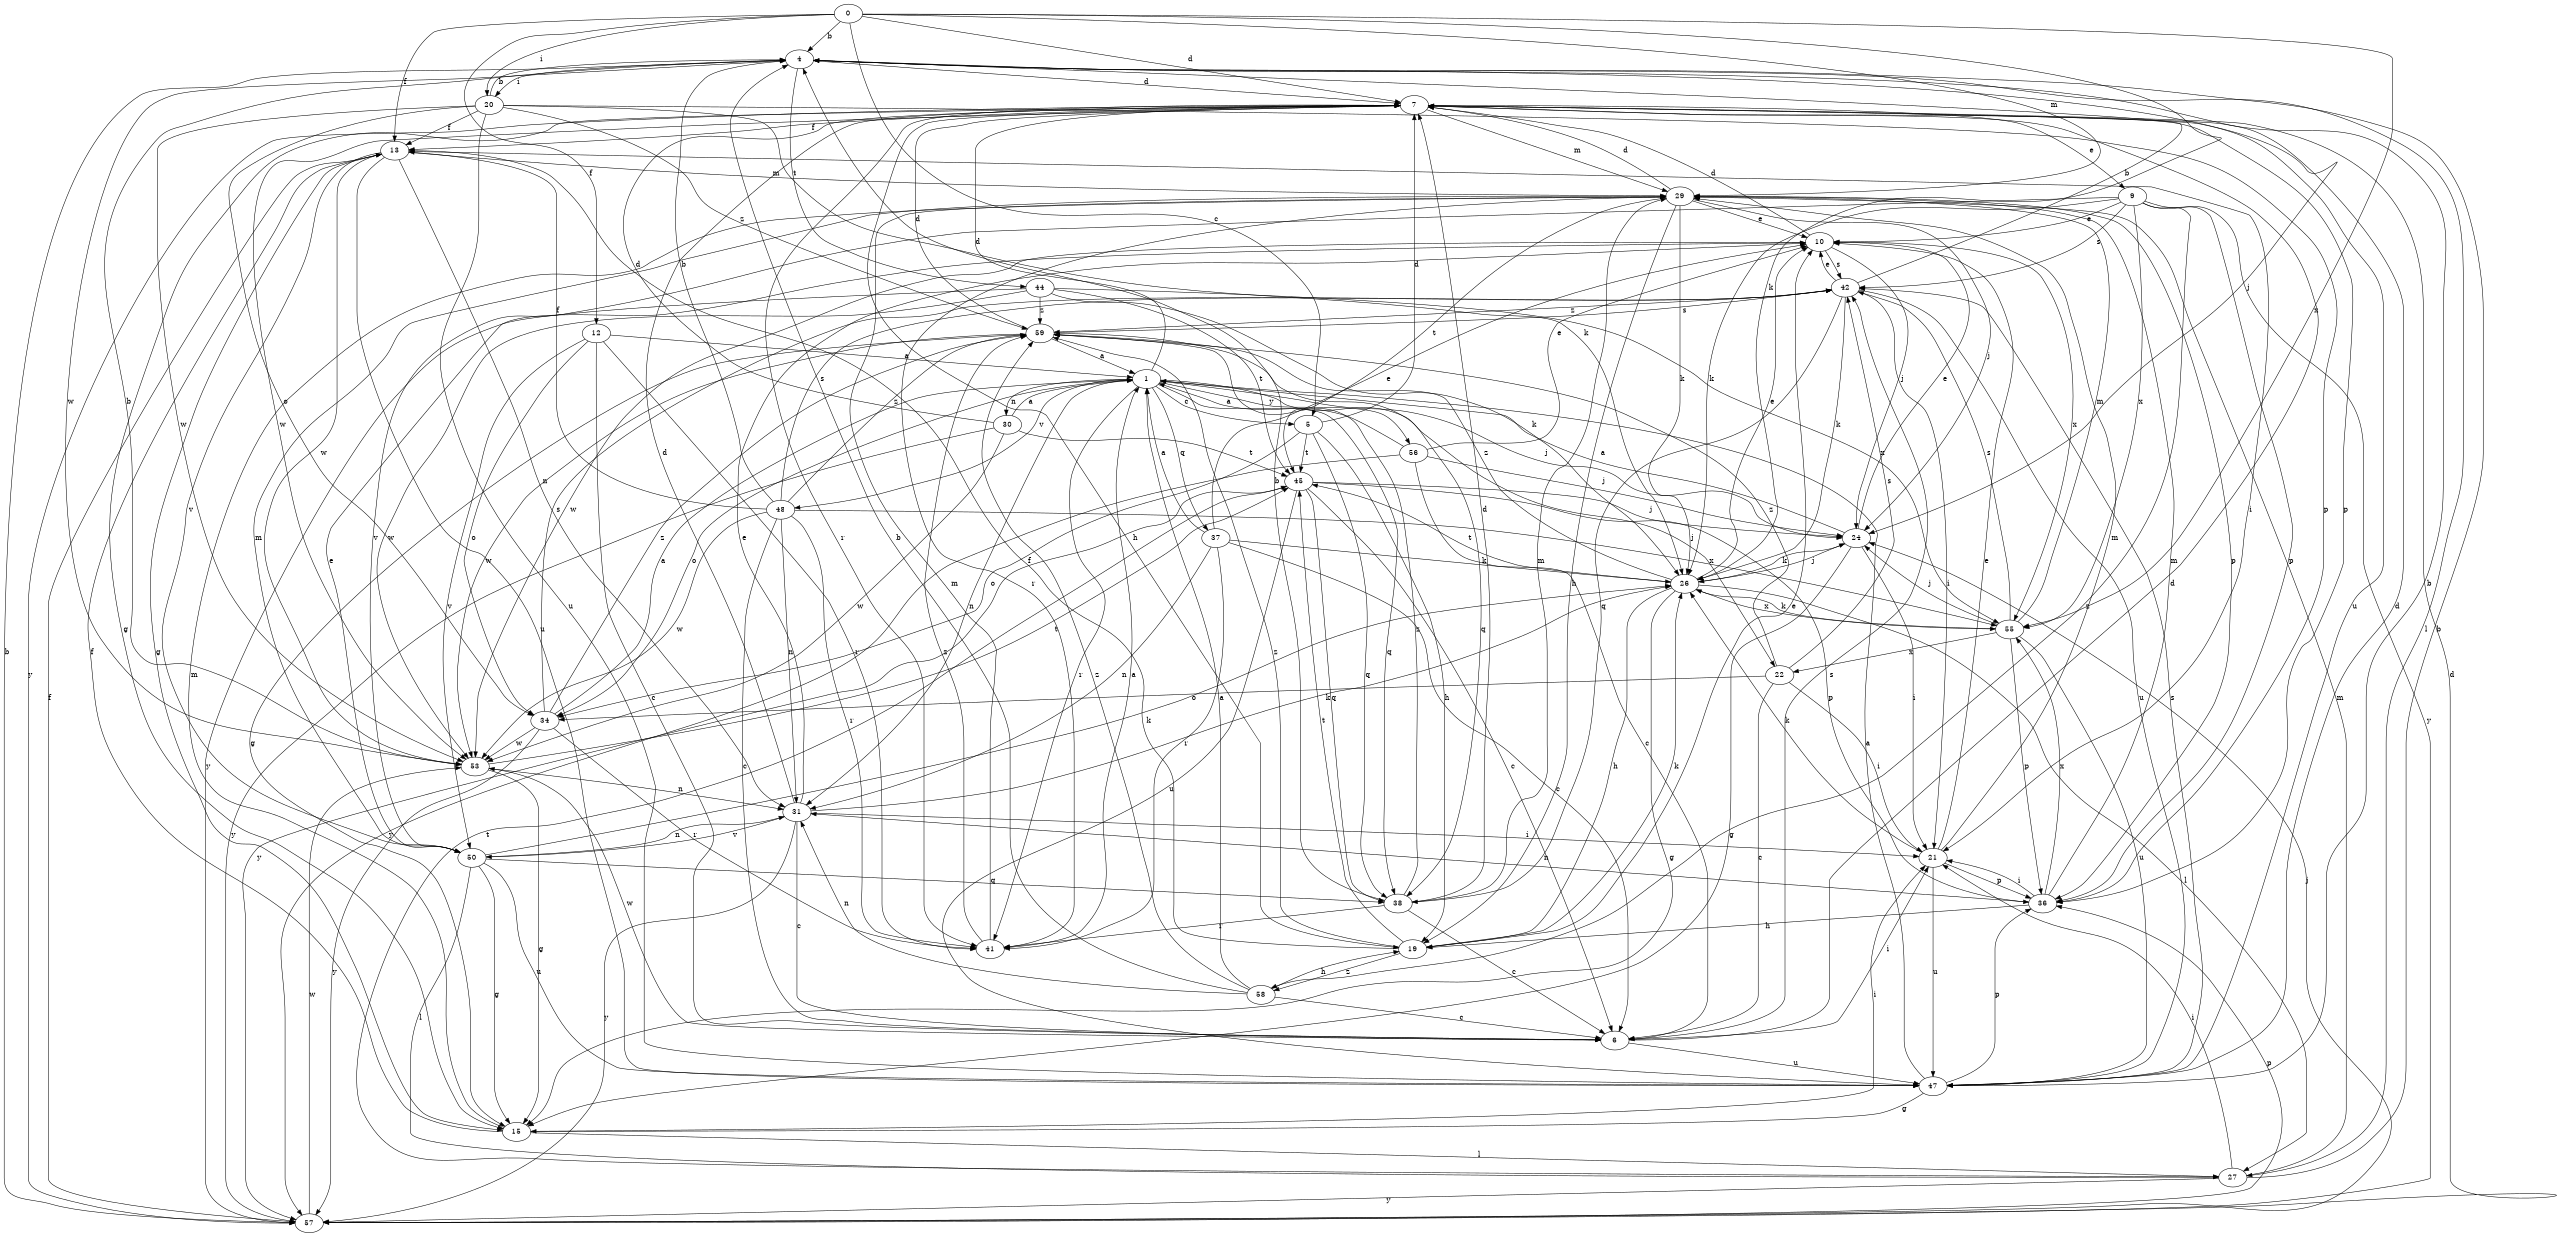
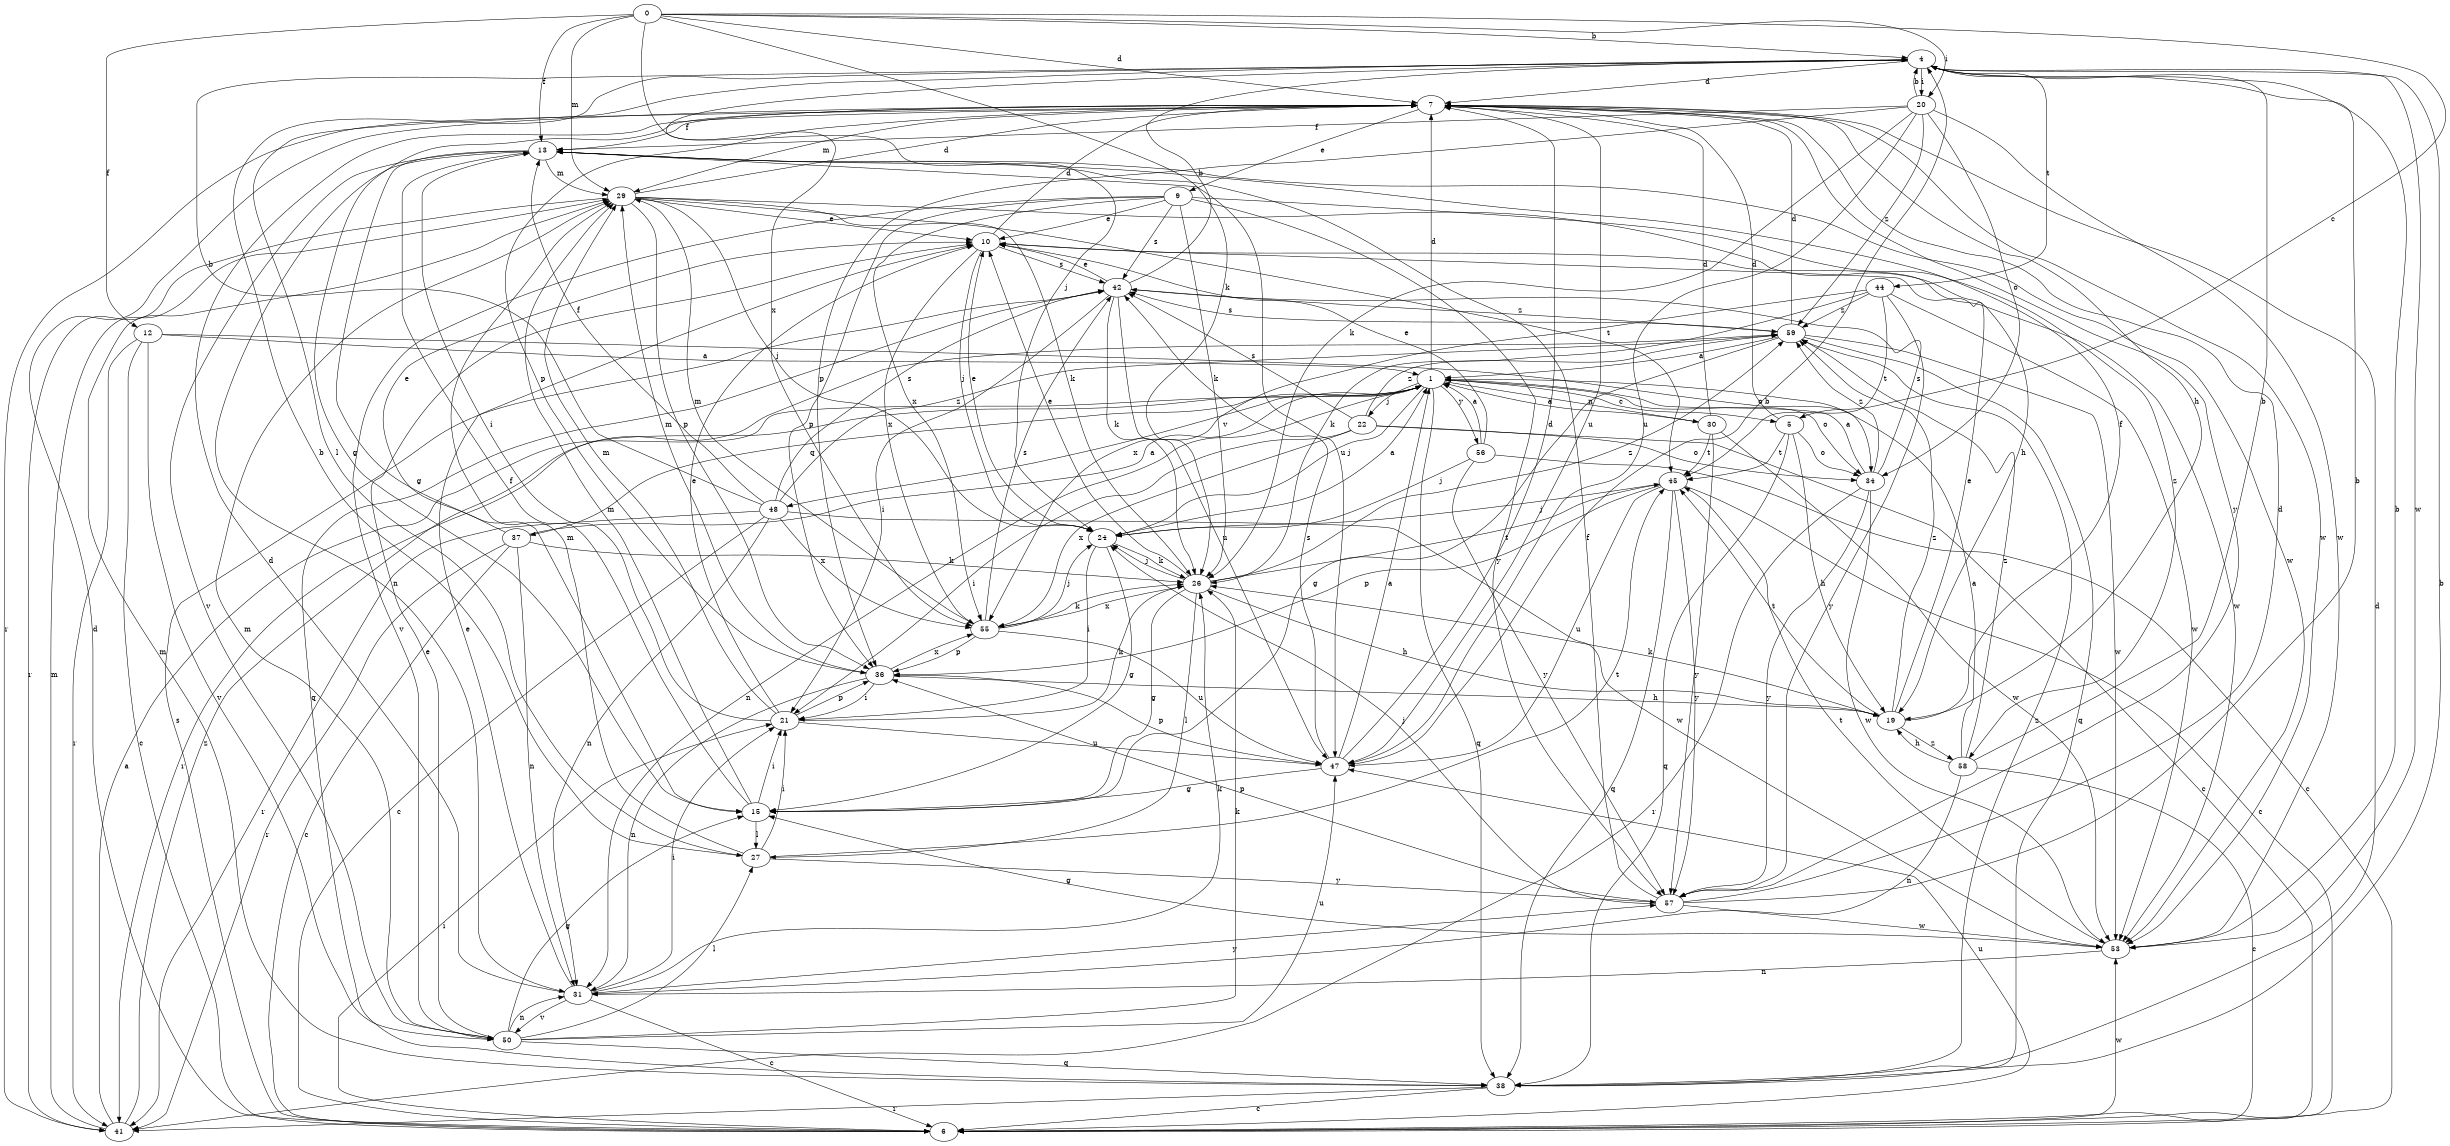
  strict digraph {
    0
    4
    5
    7
    12
    13
    20
    26
    29
    55
    24
    27
    44
    53
    34
    38
    19
    45
    41
    47
    9
    15
    36
    57
    1
    6
    50
    31
    21
    59
    10
    42
    22
    30
    37
    48
    56
    58
    0 -> 4 [label=b]
    0 -> 5 [label=c]
    0 -> 7 [label=d]
    0 -> 12 [label=f]
    0 -> 13 [label=f]
    0 -> 20 [label=i]
    0 -> 26 [label=k]
    0 -> 29 [label=m]
    0 -> 55 [label=x]
    4 -> 7 [label=d]
    4 -> 20 [label=i]
    4 -> 24 [label=j]
    4 -> 27 [label=l]
    4 -> 44 [label=t]
    4 -> 53 [label=w]
    5 -> 7 [label=d]
    5 -> 34 [label=o]
    5 -> 38 [label=q]
    5 -> 19 [label=h]
    5 -> 45 [label=t]
    7 -> 13 [label=f]
    7 -> 29 [label=m]
    7 -> 53 [label=w]
    7 -> 19 [label=h]
    7 -> 41 [label=r]
    7 -> 47 [label=u]
    7 -> 9 [label=e]
    7 -> 15 [label=g]
    7 -> 36 [label=p]
    7 -> 57 [label=y]
    12 -> 34 [label=o]
    12 -> 41 [label=r]
    12 -> 1 [label=a]
    12 -> 6 [label=c]
    12 -> 50 [label=v]
    13 -> 29 [label=m]
    13 -> 53 [label=w]
    13 -> 47 [label=u]
    13 -> 15 [label=g]
    13 -> 50 [label=v]
    13 -> 31 [label=n]
-   13 -> 21 [label=i]
+   21 -> 13 [label=i]
    20 -> 4 [label=b]
    20 -> 13 [label=f]
    20 -> 26 [label=k]
    20 -> 53 [label=w]
    20 -> 34 [label=o]
    20 -> 47 [label=u]
    20 -> 36 [label=p]
    20 -> 59 [label=z]
    26 -> 55 [label=x]
    26 -> 24 [label=j]
    26 -> 27 [label=l]
    26 -> 19 [label=h]
    26 -> 45 [label=t]
    26 -> 15 [label=g]
    26 -> 59 [label=z]
    26 -> 10 [label=e]
    29 -> 7 [label=d]
    29 -> 26 [label=k]
    29 -> 24 [label=j]
    29 -> 19 [label=h]
    29 -> 45 [label=t]
    29 -> 41 [label=r]
    29 -> 36 [label=p]
    29 -> 10 [label=e]
    55 -> 26 [label=k]
    55 -> 29 [label=m]
    55 -> 24 [label=j]
    55 -> 47 [label=u]
    55 -> 36 [label=p]
    55 -> 42 [label=s]
    24 -> 26 [label=k]
    24 -> 15 [label=g]
    24 -> 1 [label=a]
    24 -> 21 [label=i]
    24 -> 10 [label=e]
    27 -> 4 [label=b]
    27 -> 29 [label=m]
    27 -> 45 [label=t]
    27 -> 57 [label=y]
    27 -> 21 [label=i]
    44 -> 26 [label=k]
    44 -> 55 [label=x]
    44 -> 53 [label=w]
    44 -> 45 [label=t]
    44 -> 57 [label=y]
    44 -> 59 [label=z]
    53 -> 4 [label=b]
    53 -> 45 [label=t]
    53 -> 15 [label=g]
    53 -> 31 [label=n]
    34 -> 53 [label=w]
    34 -> 41 [label=r]
    34 -> 57 [label=y]
    34 -> 1 [label=a]
    34 -> 59 [label=z]
    34 -> 42 [label=s]
    38 -> 4 [label=b]
    38 -> 7 [label=d]
    38 -> 29 [label=m]
    38 -> 41 [label=r]
    38 -> 6 [label=c]
    38 -> 59 [label=z]
    19 -> 13 [label=f]
    19 -> 26 [label=k]
    19 -> 45 [label=t]
    19 -> 59 [label=z]
    19 -> 10 [label=e]
    19 -> 58 [label=z]
    45 -> 24 [label=j]
    45 -> 38 [label=q]
    45 -> 47 [label=u]
    45 -> 36 [label=p]
    45 -> 57 [label=y]
    45 -> 6 [label=c]
    41 -> 29 [label=m]
    41 -> 1 [label=a]
    41 -> 59 [label=z]
    47 -> 4 [label=b]
    47 -> 7 [label=d]
    47 -> 15 [label=g]
    47 -> 36 [label=p]
    47 -> 1 [label=a]
    47 -> 42 [label=s]
    9 -> 26 [label=k]
    9 -> 55 [label=x]
    9 -> 36 [label=p]
    9 -> 57 [label=y]
    9 -> 50 [label=v]
    9 -> 10 [label=e]
    9 -> 42 [label=s]
    9 -> 58 [label=z]
    15 -> 13 [label=f]
    15 -> 29 [label=m]
    15 -> 27 [label=l]
    15 -> 21 [label=i]
    36 -> 29 [label=m]
    36 -> 55 [label=x]
    36 -> 19 [label=h]
    36 -> 31 [label=n]
    36 -> 21 [label=i]
    57 -> 4 [label=b]
    57 -> 7 [label=d]
    57 -> 13 [label=f]
    57 -> 24 [label=j]
    57 -> 53 [label=w]
    57 -> 36 [label=p]
    1 -> 5 [label=c]
    1 -> 7 [label=d]
    1 -> 24 [label=j]
    1 -> 34 [label=o]
    1 -> 38 [label=q]
    1 -> 41 [label=r]
    1 -> 31 [label=n]
    1 -> 22 [label=j]
    1 -> 30 [label=n]
    1 -> 37 [label=q]
    1 -> 48 [label=v]
    1 -> 56 [label=y]
    6 -> 7 [label=d]
    6 -> 53 [label=w]
    6 -> 47 [label=u]
    6 -> 21 [label=i]
    6 -> 42 [label=s]
    50 -> 26 [label=k]
    50 -> 29 [label=m]
    50 -> 27 [label=l]
    50 -> 38 [label=q]
    50 -> 47 [label=u]
    50 -> 15 [label=g]
    50 -> 31 [label=n]
    50 -> 10 [label=e]
    31 -> 7 [label=d]
    31 -> 26 [label=k]
    31 -> 57 [label=y]
    31 -> 6 [label=c]
    31 -> 50 [label=v]
    31 -> 21 [label=i]
    31 -> 10 [label=e]
    21 -> 26 [label=k]
    21 -> 29 [label=m]
    21 -> 47 [label=u]
    21 -> 36 [label=p]
    21 -> 10 [label=e]
    59 -> 7 [label=d]
    59 -> 53 [label=w]
    59 -> 38 [label=q]
    59 -> 15 [label=g]
    59 -> 1 [label=a]
    59 -> 42 [label=s]
    10 -> 7 [label=d]
    10 -> 55 [label=x]
    10 -> 24 [label=j]
    10 -> 53 [label=w]
    10 -> 42 [label=s]
    42 -> 4 [label=b]
    42 -> 26 [label=k]
    42 -> 38 [label=q]
    42 -> 47 [label=u]
    42 -> 21 [label=i]
    42 -> 59 [label=z]
    42 -> 10 [label=e]
-   55 -> 22 [label=x]
+   22 -> 55 [label=x]
    22 -> 34 [label=o]
    22 -> 6 [label=c]
    22 -> 21 [label=i]
    22 -> 59 [label=z]
    22 -> 42 [label=s]
    30 -> 7 [label=d]
    30 -> 53 [label=w]
    30 -> 45 [label=t]
    30 -> 57 [label=y]
    30 -> 1 [label=a]
    37 -> 26 [label=k]
    37 -> 41 [label=r]
    37 -> 1 [label=a]
    37 -> 6 [label=c]
    37 -> 31 [label=n]
    37 -> 10 [label=e]
    48 -> 4 [label=b]
    48 -> 13 [label=f]
    48 -> 55 [label=x]
    48 -> 53 [label=w]
    48 -> 41 [label=r]
    48 -> 6 [label=c]
    48 -> 31 [label=n]
    48 -> 59 [label=z]
    48 -> 42 [label=s]
    56 -> 24 [label=j]
    56 -> 57 [label=y]
    56 -> 1 [label=a]
    56 -> 6 [label=c]
    56 -> 10 [label=e]
    58 -> 4 [label=b]
    58 -> 19 [label=h]
    58 -> 1 [label=a]
    58 -> 6 [label=c]
    58 -> 31 [label=n]
    58 -> 59 [label=z]
  }
